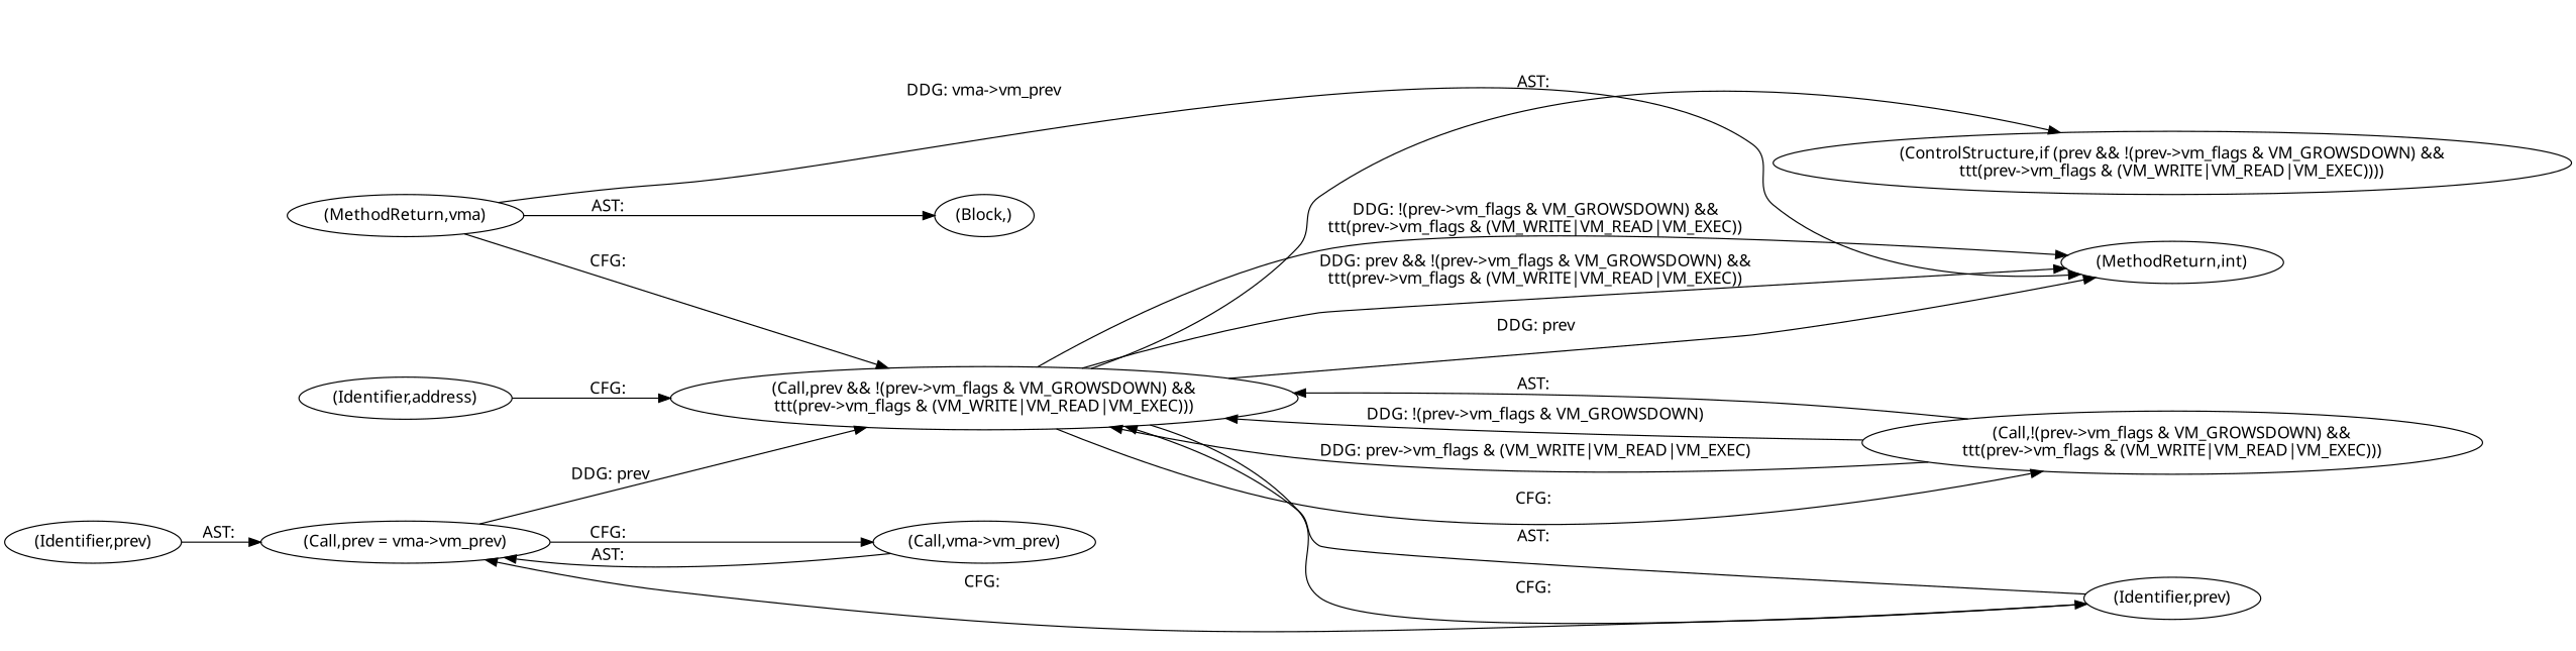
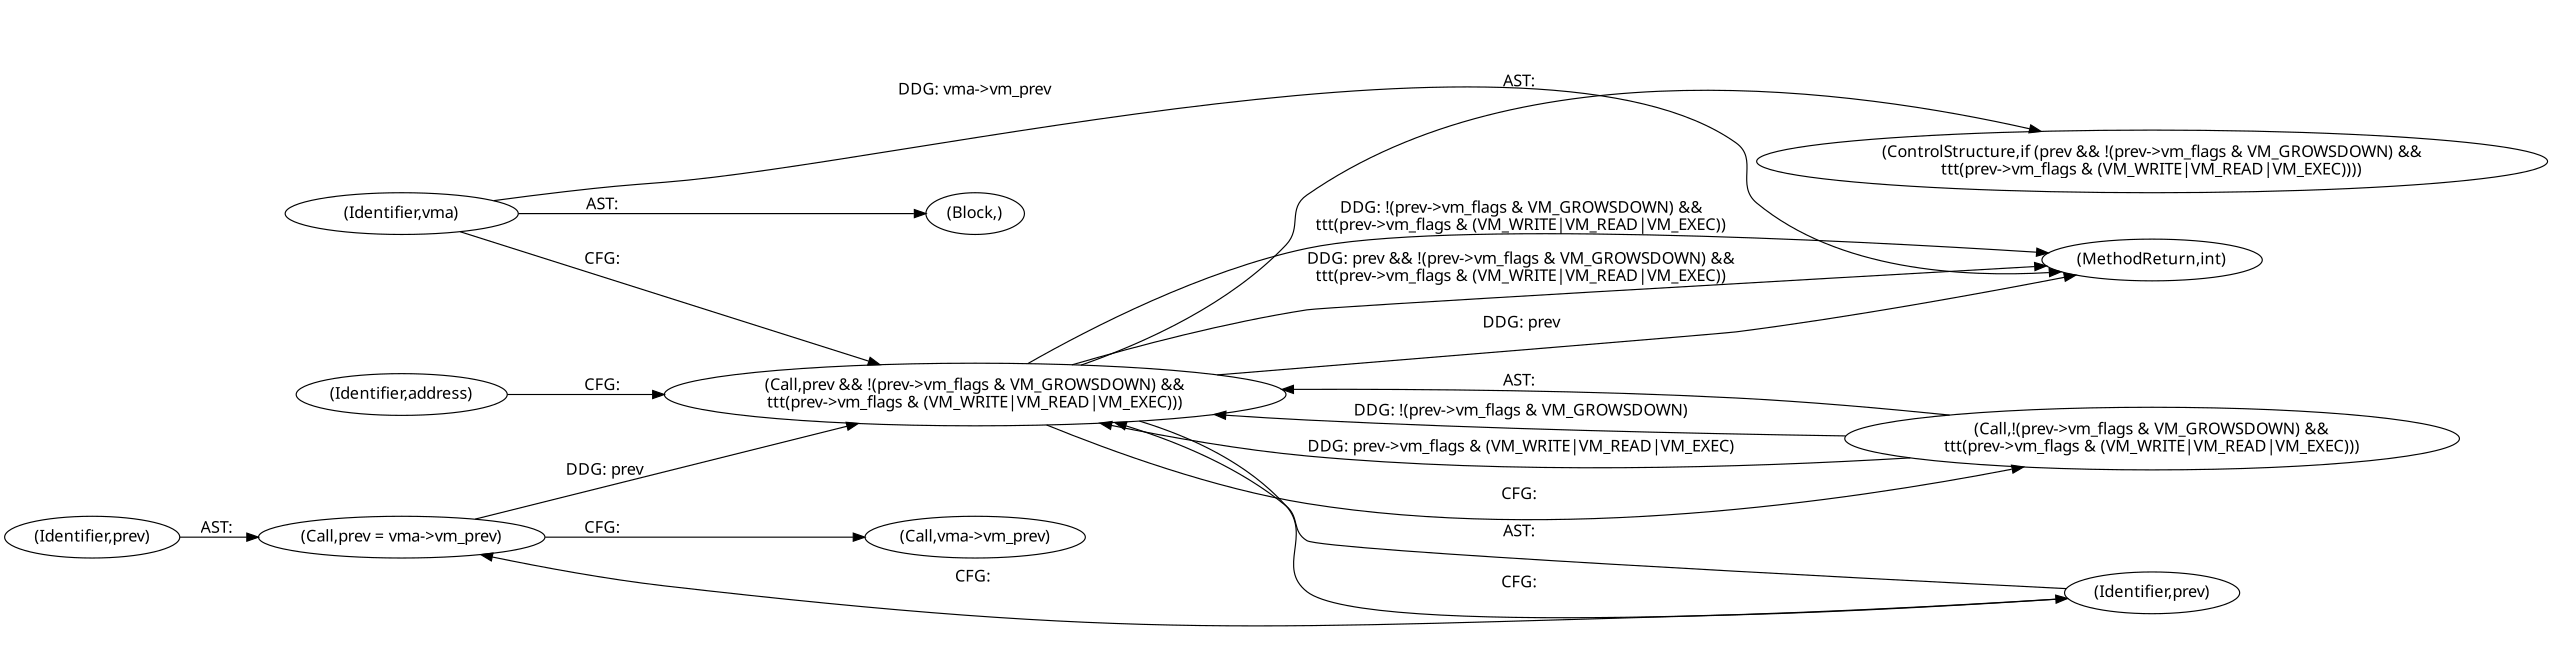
  digraph {
    fontname="Noto Sans"
    rankdir=LR
    node [fontname="Noto Sans"]
    edge [fontname="Noto Sans"]
    n1 [label="(Call,prev = vma->vm_prev)"]
    n2 [label="(Call,prev && !(prev->vm_flags & VM_GROWSDOWN) &&\n\t\t\t(prev->vm_flags & (VM_WRITE|VM_READ|VM_EXEC)))"]
    n3 [label="(Call,vma->vm_prev)"]
    n4 [label="(MethodReturn,int)"]
    n5 [label="(Identifier,prev)"]
    n6 [label="(Call,!(prev->vm_flags & VM_GROWSDOWN) &&\n\t\t\t(prev->vm_flags & (VM_WRITE|VM_READ|VM_EXEC)))"]
    n7 [label="(ControlStructure,if (prev && !(prev->vm_flags & VM_GROWSDOWN) &&\n\t\t\t(prev->vm_flags & (VM_WRITE|VM_READ|VM_EXEC))))"]
    n8 [label="(Block,)"]
    n9 [label="(Identifier,prev)"]
-   n10 [label="(MethodReturn,vma)"]
+   n10 [label="(Identifier,vma)"]
    n11 [label="(Identifier,address)"]
    n1 -> n2 [label="DDG: prev"]
    n1 -> n3 [label="CFG: "]
    n2 -> n4 [label="DDG: prev && !(prev->vm_flags & VM_GROWSDOWN) &&\n\t\t\t(prev->vm_flags & (VM_WRITE|VM_READ|VM_EXEC))"]
    n2 -> n4 [label="DDG: prev"]
    n2 -> n4 [label="DDG: !(prev->vm_flags & VM_GROWSDOWN) &&\n\t\t\t(prev->vm_flags & (VM_WRITE|VM_READ|VM_EXEC))"]
    n2 -> n5 [label="CFG: "]
    n2 -> n6 [label="CFG: "]
    n2 -> n7 [label="AST: "]
-   n3 -> n1 [label="AST: "]
    n5 -> n1 [label="CFG: "]
    n5 -> n2 [label="AST: "]
    n6 -> n2 [label="AST: "]
    n6 -> n2 [label="DDG: !(prev->vm_flags & VM_GROWSDOWN)"]
    n6 -> n2 [label="DDG: prev->vm_flags & (VM_WRITE|VM_READ|VM_EXEC)"]
    n9 -> n1 [label="AST: "]
    n10 -> n2 [label="CFG: "]
    n10 -> n4 [label="DDG: vma->vm_prev"]
    n10 -> n8 [label="AST: "]
    n11 -> n2 [label="CFG: "]
  }
